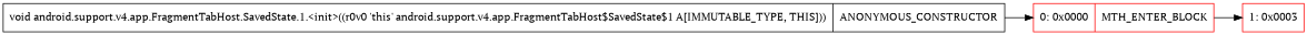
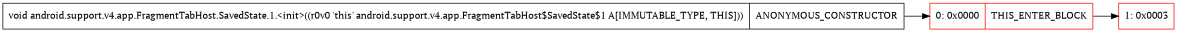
  digraph {
    rankdir=LR
    fontname="PT Serif"
    node [color=red shape=record fontname="PT Serif"]
    edge [fontname="PT Serif"]
-   n1 [label="{0\:\ 0x0000|MTH_ENTER_BLOCK\l}"]
+   n1 [label="{0\:\ 0x0000|THIS_ENTER_BLOCK\l}"]
    n2 [label="{1\:\ 0x0003}"]
    n3 [label="{void android.support.v4.app.FragmentTabHost.SavedState.1.\<init\>((r0v0 'this' android.support.v4.app.FragmentTabHost$SavedState$1 A[IMMUTABLE_TYPE, THIS]))  | ANONYMOUS_CONSTRUCTOR\l}" color=""]
    subgraph cluster_1 {
      label="R(0)"
    }
    n1 -> n2
    n3 -> n1
  }
